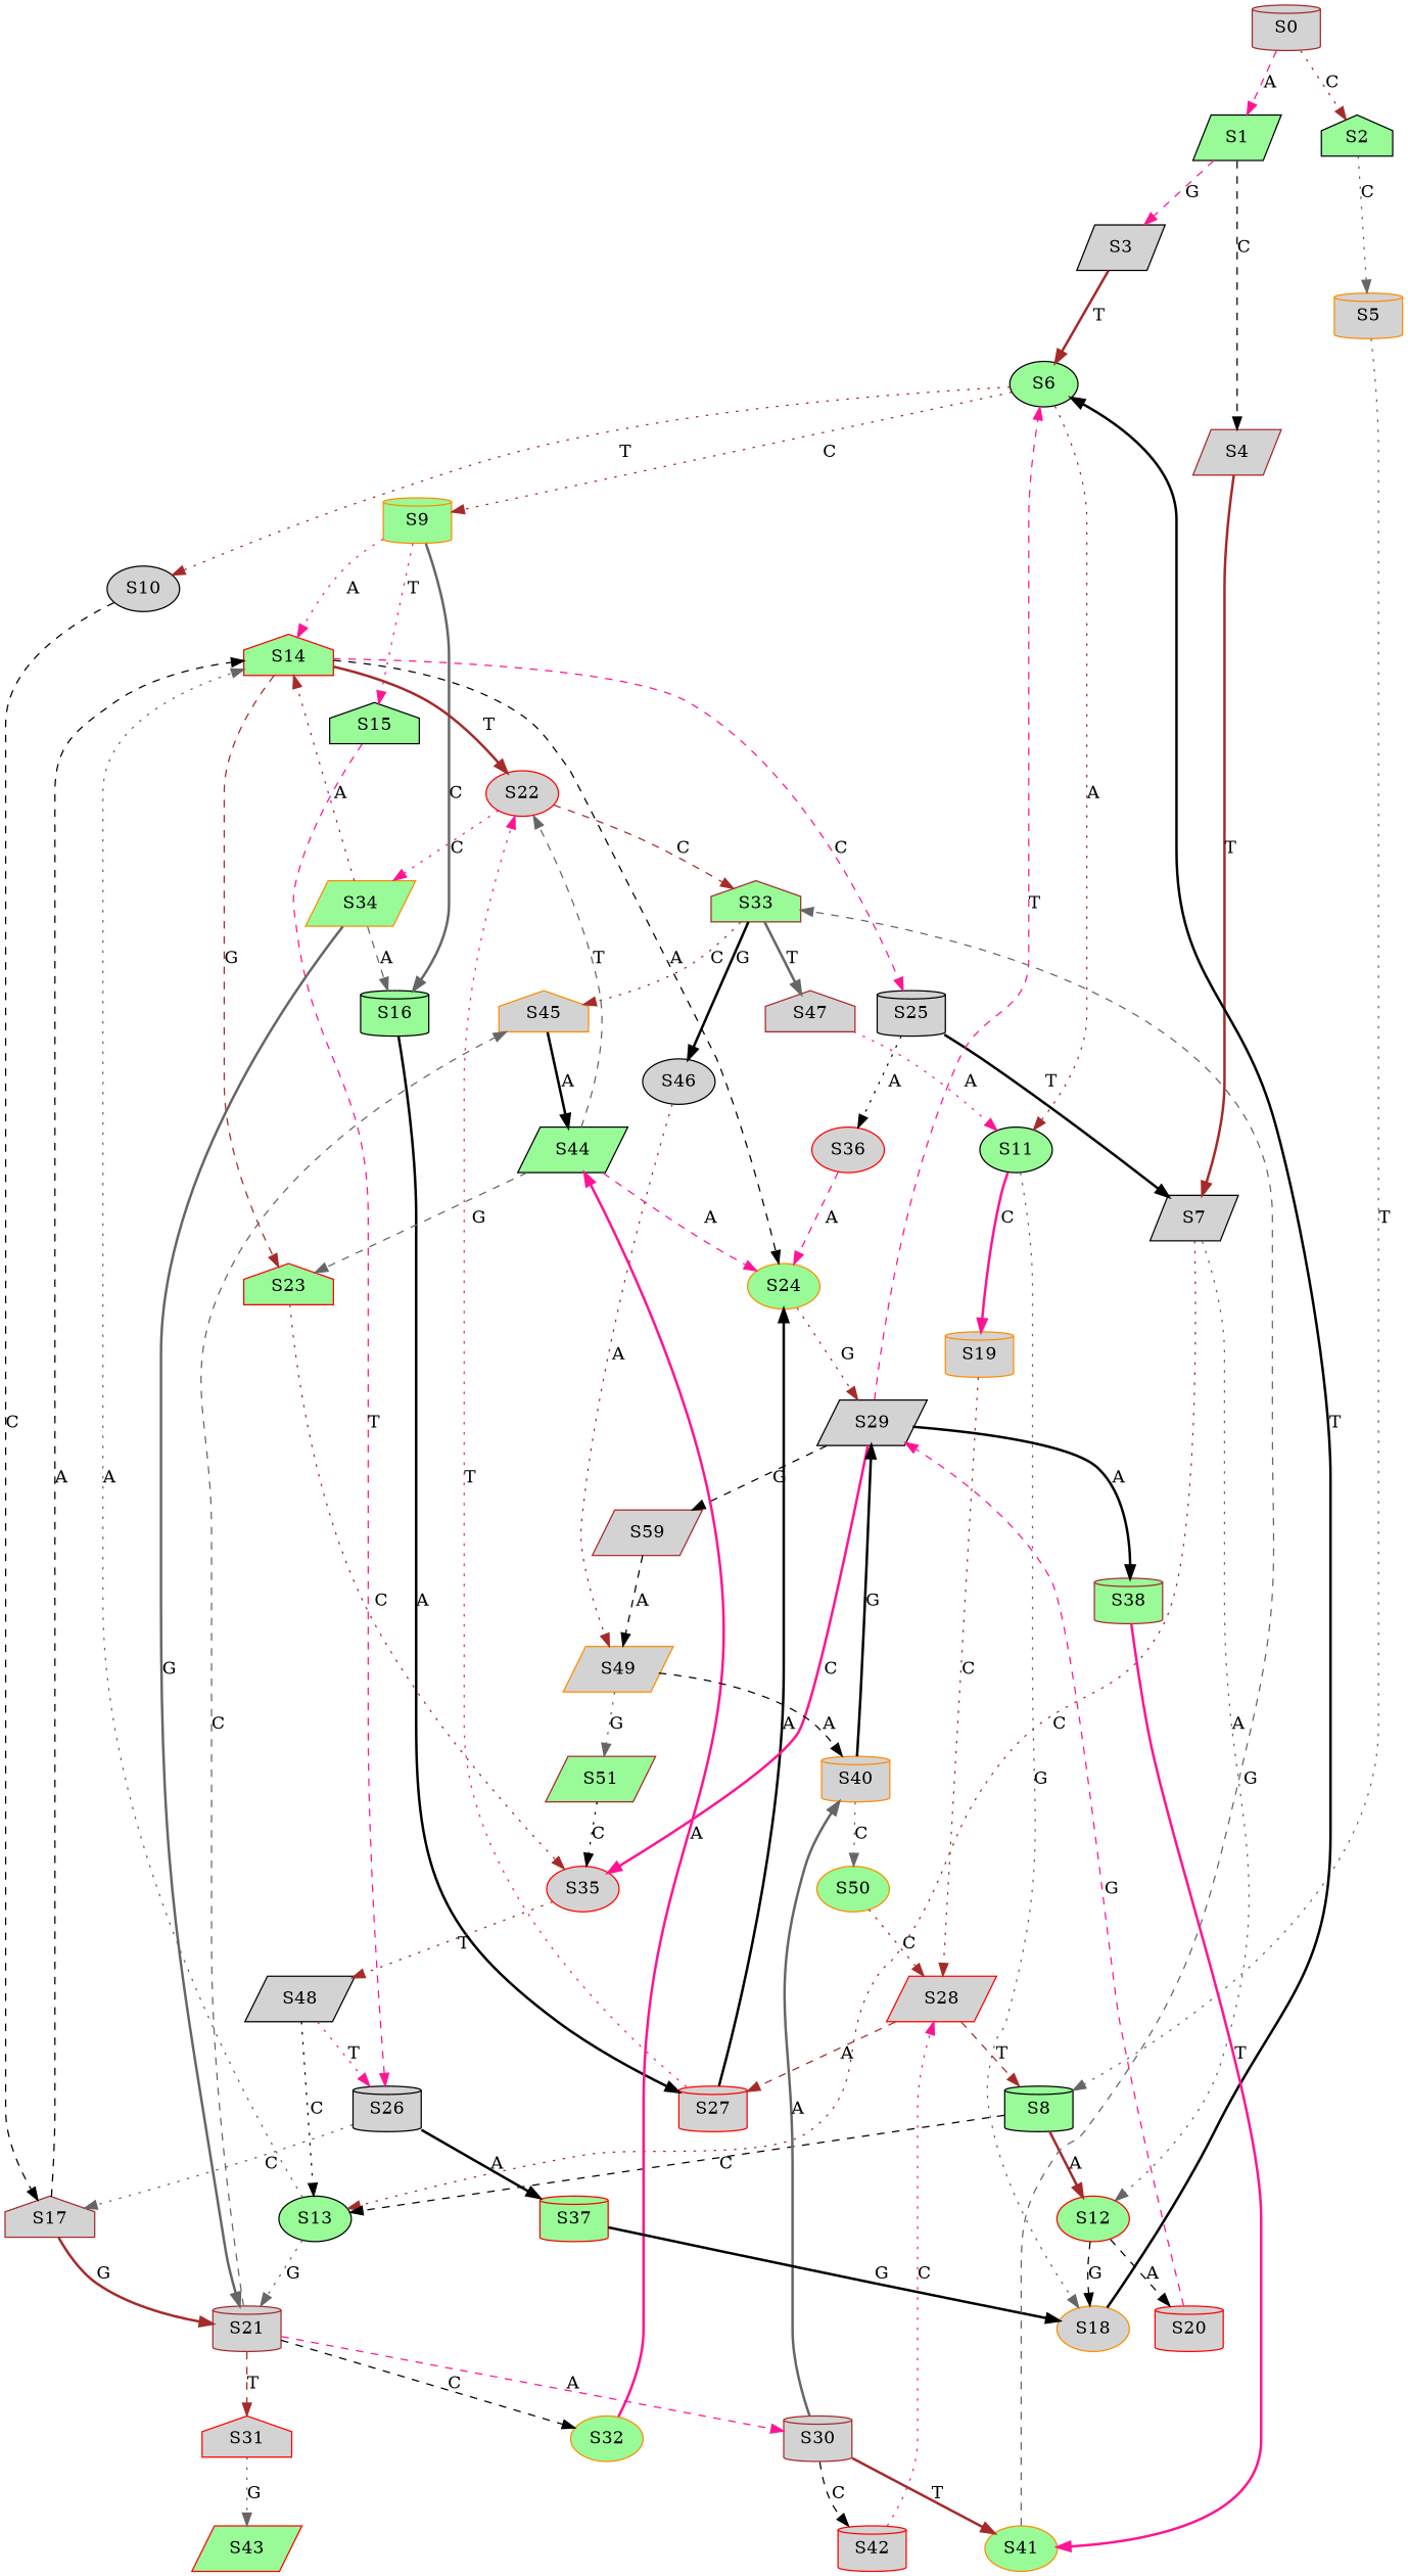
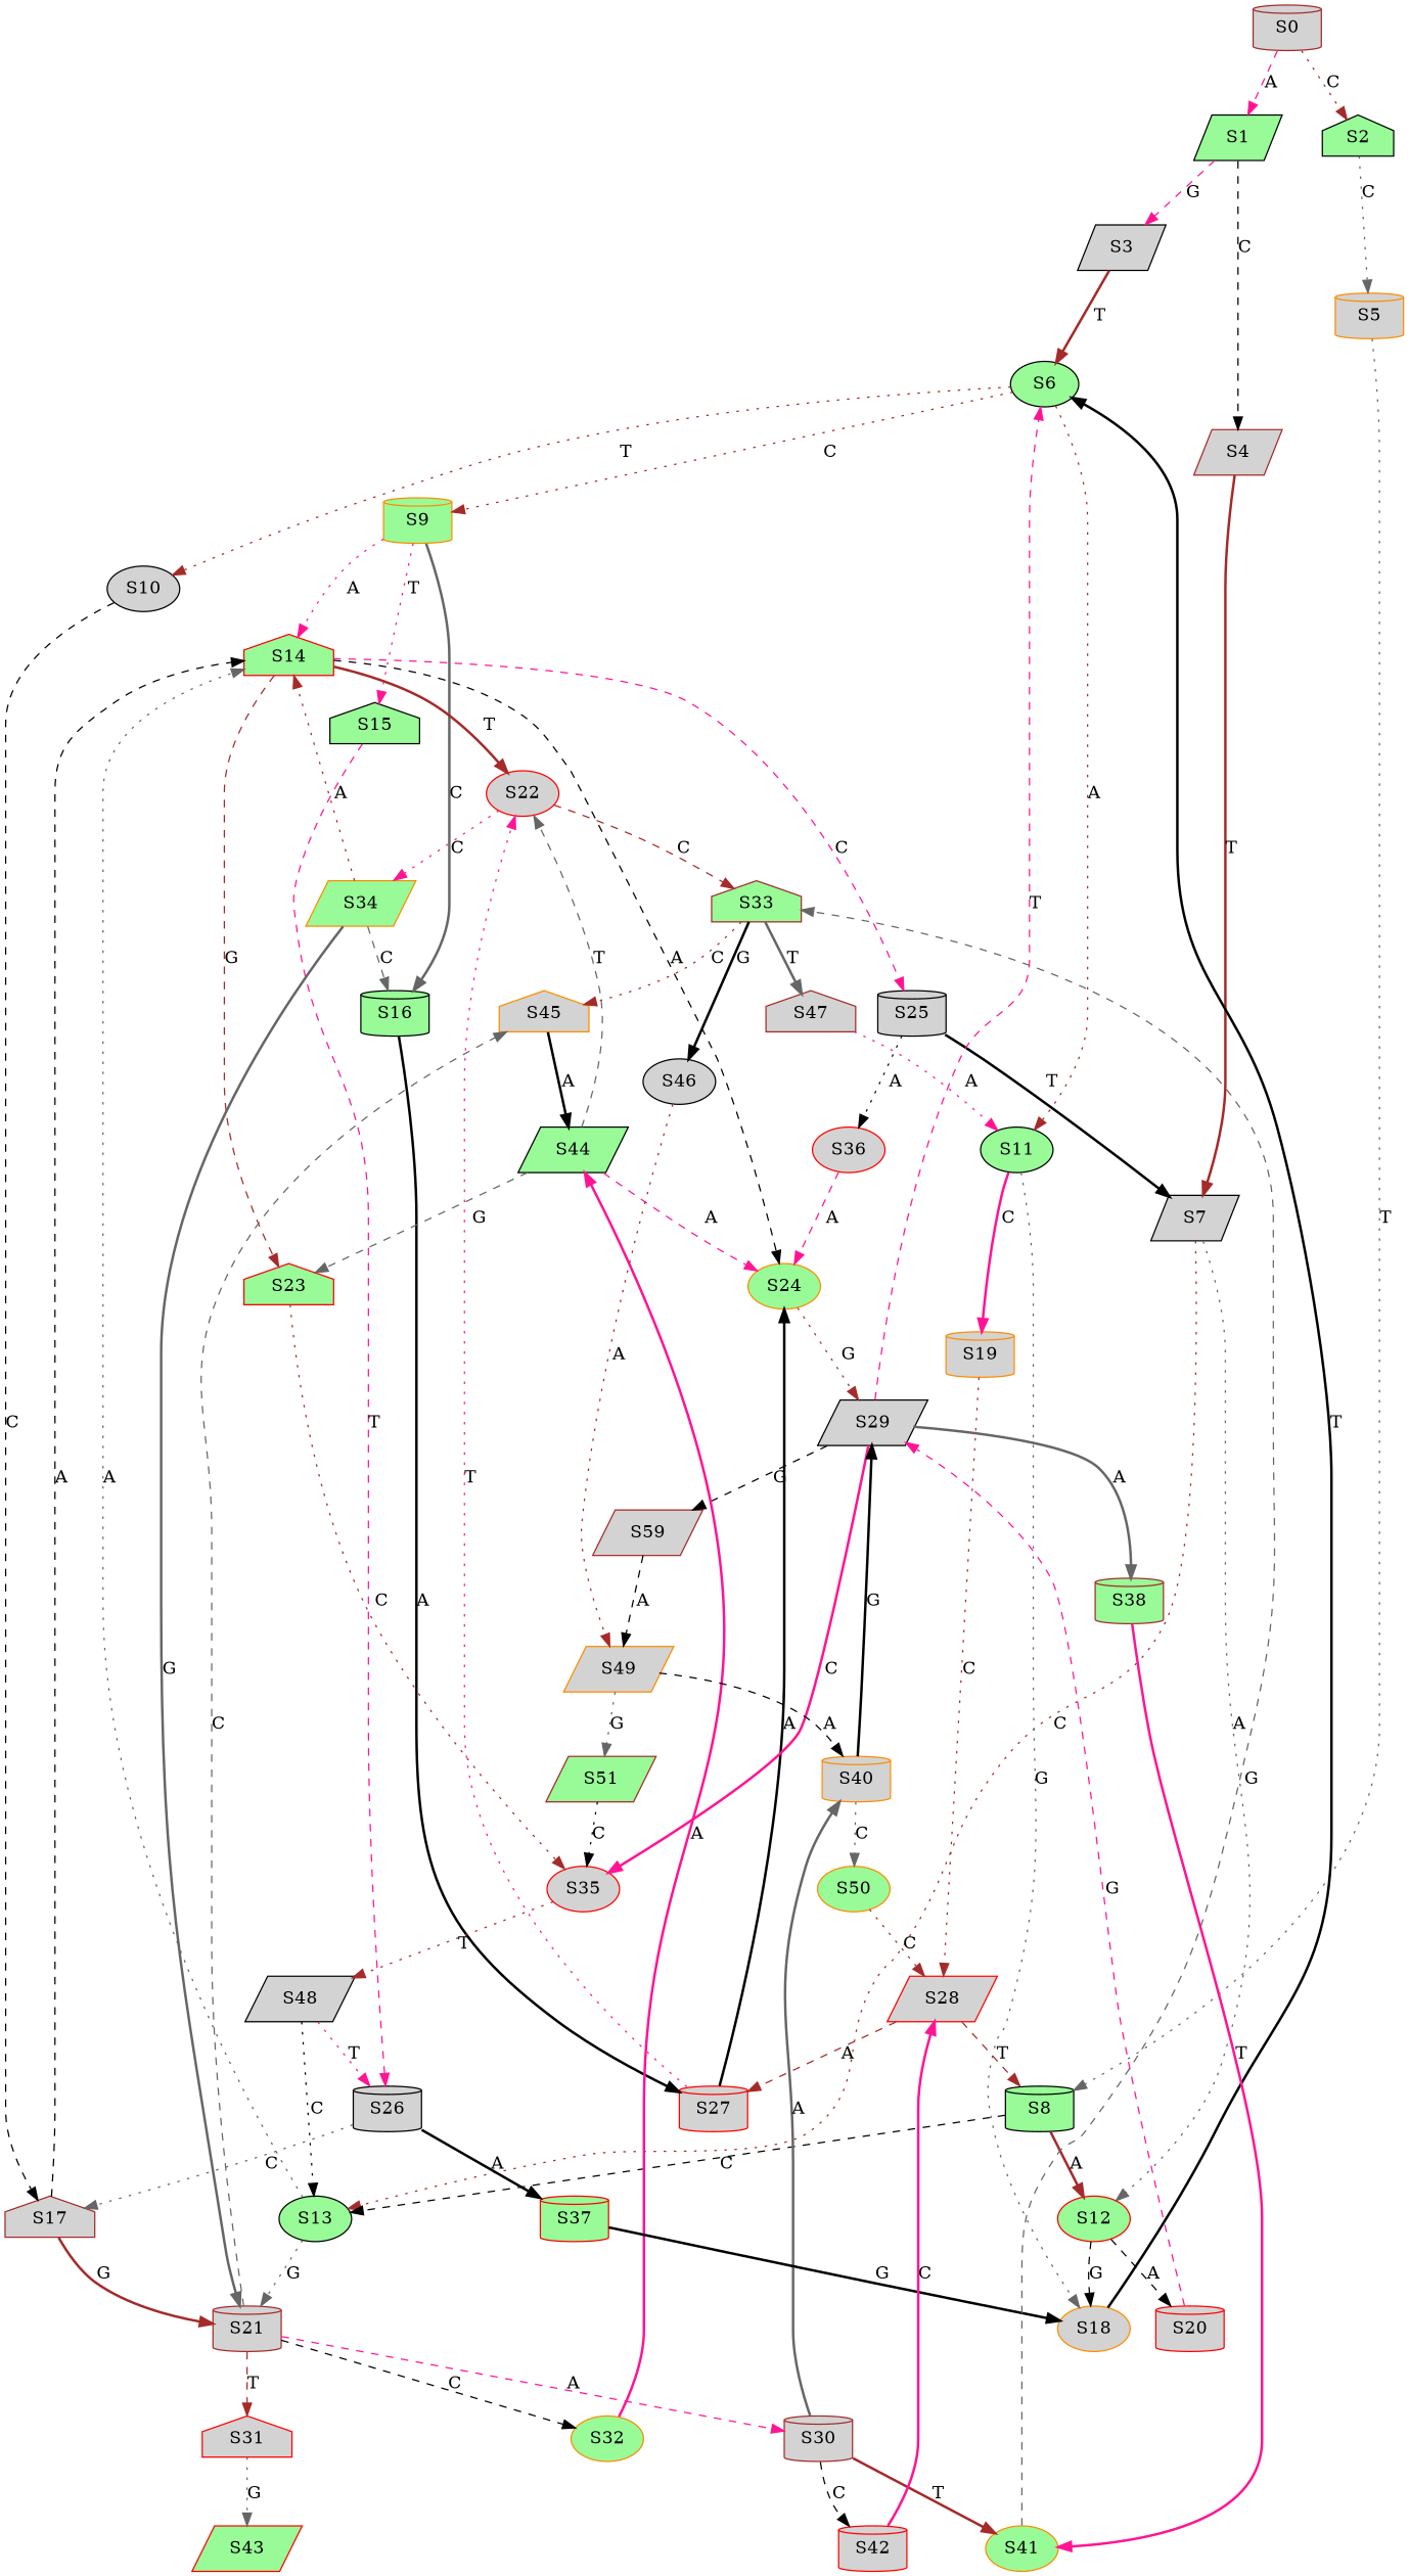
  strict digraph {
    fontname="DejaVu Serif"
    node [color=black fillcolor=lightgrey fontname="DejaVu Serif" shape=cylinder style=filled]
    edge [color=brown fontname="DejaVu Serif" style=dotted]
    S0 [color=brown]
    S1 [fillcolor=palegreen shape=parallelogram]
    S2 [fillcolor=palegreen shape=house]
    S3 [shape=parallelogram]
    S4 [color=brown shape=parallelogram]
    S5 [color=darkorange]
    S6 [fillcolor=palegreen shape=ellipse]
    S7 [shape=parallelogram]
    S8 [fillcolor=palegreen]
    S9 [color=darkorange fillcolor=palegreen]
    S10 [shape=ellipse]
    S11 [fillcolor=palegreen shape=ellipse]
    S12 [color=red fillcolor=palegreen shape=ellipse]
    S13 [fillcolor=palegreen shape=ellipse]
    S14 [color=red fillcolor=palegreen shape=house]
    S15 [fillcolor=palegreen shape=house]
    S16 [fillcolor=palegreen]
    S17 [color=brown shape=house]
    S18 [color=darkorange shape=ellipse]
    S19 [color=darkorange]
    S20 [color=red]
    S21 [color=brown]
    S22 [color=red shape=ellipse]
    S23 [color=red fillcolor=palegreen shape=house]
    S24 [color=darkorange fillcolor=palegreen shape=ellipse]
    S25
    S26
    S27 [color=red]
    S28 [color=red shape=parallelogram]
    S29 [shape=parallelogram]
    S30 [color=brown]
    S31 [color=red shape=house]
    S32 [color=darkorange fillcolor=palegreen shape=ellipse]
    S45 [color=darkorange shape=house]
    S33 [color=brown fillcolor=palegreen shape=house]
    S34 [color=darkorange fillcolor=palegreen shape=parallelogram]
    S35 [color=red shape=ellipse]
    S36 [color=red shape=ellipse]
    S37 [color=red fillcolor=palegreen]
    S38 [color=brown fillcolor=palegreen]
    n41 [color=brown label=S59 shape=parallelogram]
    S40 [color=darkorange]
    S41 [color=darkorange fillcolor=palegreen shape=ellipse]
    S42 [color=red]
    S43 [color=red fillcolor=palegreen shape=parallelogram]
    S44 [fillcolor=palegreen shape=parallelogram]
    S46 [shape=ellipse]
    S47 [color=brown shape=house]
    S48 [shape=parallelogram]
    S49 [color=darkorange shape=parallelogram]
    S50 [color=darkorange fillcolor=palegreen shape=ellipse]
    S51 [color=brown fillcolor=palegreen shape=parallelogram]
    S0 -> S1 [color=deeppink label=A style=dashed]
    S0 -> S2 [label=C]
    S1 -> S3 [color=deeppink label=G style=dashed]
    S1 -> S4 [color=black label=C style=dashed]
    S2 -> S5 [color=gray40 label=C]
    S3 -> S6 [label=T style=bold]
    S4 -> S7 [label=T style=bold]
    S5 -> S8 [color=gray40 label=T]
    S6 -> S9 [label=C]
    S6 -> S10 [label=T]
    S6 -> S11 [label=A]
    S7 -> S12 [color=gray40 label=A]
    S7 -> S13 [label=C]
    S8 -> S12 [label=A style=bold]
    S8 -> S13 [color=black label=C style=dashed]
    S9 -> S14 [color=deeppink label=A]
    S9 -> S15 [color=deeppink label=T]
    S9 -> S16 [color=gray40 label=C style=bold]
    S10 -> S17 [color=black label=C style=dashed]
    S11 -> S18 [color=gray40 label=G]
    S11 -> S19 [color=deeppink label=C style=bold]
    S12 -> S18 [color=black label=G style=dashed]
    S12 -> S20 [color=black label=A style=dashed]
    S13 -> S14 [color=gray40 label=A]
    S13 -> S21 [color=gray40 label=G]
    S14 -> S22 [label=T style=bold]
    S14 -> S23 [label=G style=dashed]
    S14 -> S24 [color=black label=A style=dashed]
    S14 -> S25 [color=deeppink label=C style=dashed]
    S15 -> S26 [color=deeppink label=T style=dashed]
    S16 -> S27 [color=black label=A style=bold]
    S17 -> S14 [color=black label=A style=dashed]
    S17 -> S21 [label=G style=bold]
    S18 -> S6 [color=black label=T style=bold]
    S19 -> S28 [label=C]
    S20 -> S29 [color=deeppink label=G style=dashed]
    S21 -> S30 [color=deeppink label=A style=dashed]
    S21 -> S31 [label=T style=dashed]
    S21 -> S32 [color=black label=C style=dashed]
    S21 -> S45 [color=gray40 label=C style=dashed]
    S22 -> S33 [label=C style=dashed]
    S22 -> S34 [color=deeppink label=C]
    S23 -> S35 [label=C]
    S24 -> S29 [label=G]
    S25 -> S7 [color=black label=T style=bold]
    S25 -> S36 [color=black label=A]
    S26 -> S17 [color=gray40 label=C]
    S26 -> S37 [color=black label=A style=bold]
    S27 -> S22 [color=deeppink label=T]
    S27 -> S24 [color=black label=A style=bold]
    S28 -> S8 [label=T style=dashed]
    S28 -> S27 [label=A style=dashed]
    S29 -> S6 [color=deeppink label=T style=dashed]
    S29 -> S35 [color=deeppink label=C style=bold]
-   S29 -> S38 [color=black label=A style=bold]
+   S29 -> S38 [color=gray40 label=A style=bold]
    S29 -> n41 [color=black label=G style=dashed]
    S30 -> S40 [color=gray40 label=A style=bold]
    S30 -> S41 [label=T style=bold]
    S30 -> S42 [color=black label=C style=dashed]
    S31 -> S43 [color=gray40 label=G]
    S32 -> S44 [color=deeppink label=A style=bold]
    S45 -> S44 [color=black label=A style=bold]
    S33 -> S45 [label=C]
    S33 -> S46 [color=black label=G style=bold]
    S33 -> S47 [color=gray40 label=T style=bold]
    S34 -> S14 [label=A]
-   S34 -> S16 [color=gray40 label=A style=dashed]
+   S34 -> S16 [color=gray40 label=C style=dashed]
    S34 -> S21 [color=gray40 label=G style=bold]
    S35 -> S48 [label=T]
    S36 -> S24 [color=deeppink label=A style=dashed]
    S37 -> S18 [color=black label=G style=bold]
    S38 -> S41 [color=deeppink label=T style=bold]
    n41 -> S49 [color=black label=A style=dashed]
    S40 -> S29 [color=black label=G style=bold]
    S40 -> S50 [color=gray40 label=C]
    S41 -> S33 [color=gray40 label=G style=dashed]
-   S42 -> S28 [color=deeppink label=C]
+   S42 -> S28 [color=deeppink label=C style=bold]
    S44 -> S22 [color=gray40 label=T style=dashed]
    S44 -> S23 [color=gray40 label=G style=dashed]
    S44 -> S24 [color=deeppink label=A style=dashed]
    S46 -> S49 [label=A]
    S47 -> S11 [color=deeppink label=A]
    S48 -> S13 [color=black label=C]
    S48 -> S26 [color=deeppink label=T]
    S49 -> S40 [color=black label=A style=dashed]
    S49 -> S51 [color=gray40 label=G]
    S50 -> S28 [label=C]
    S51 -> S35 [color=black label=C]
  }
